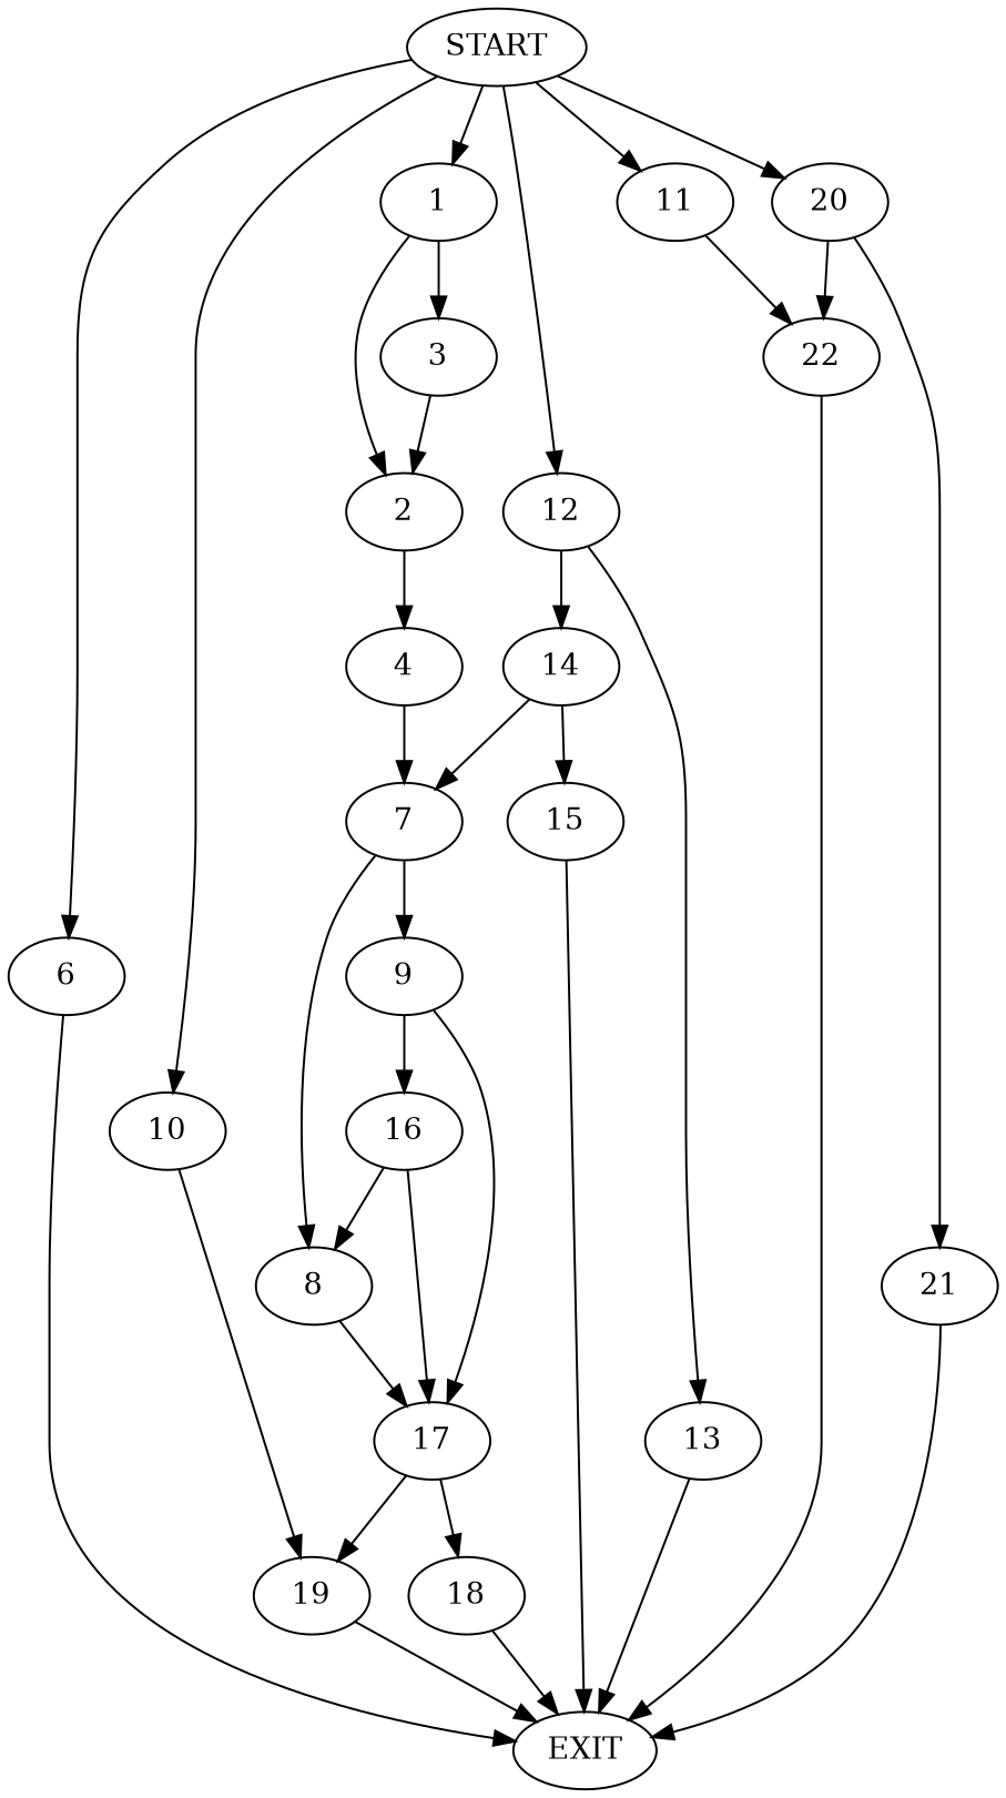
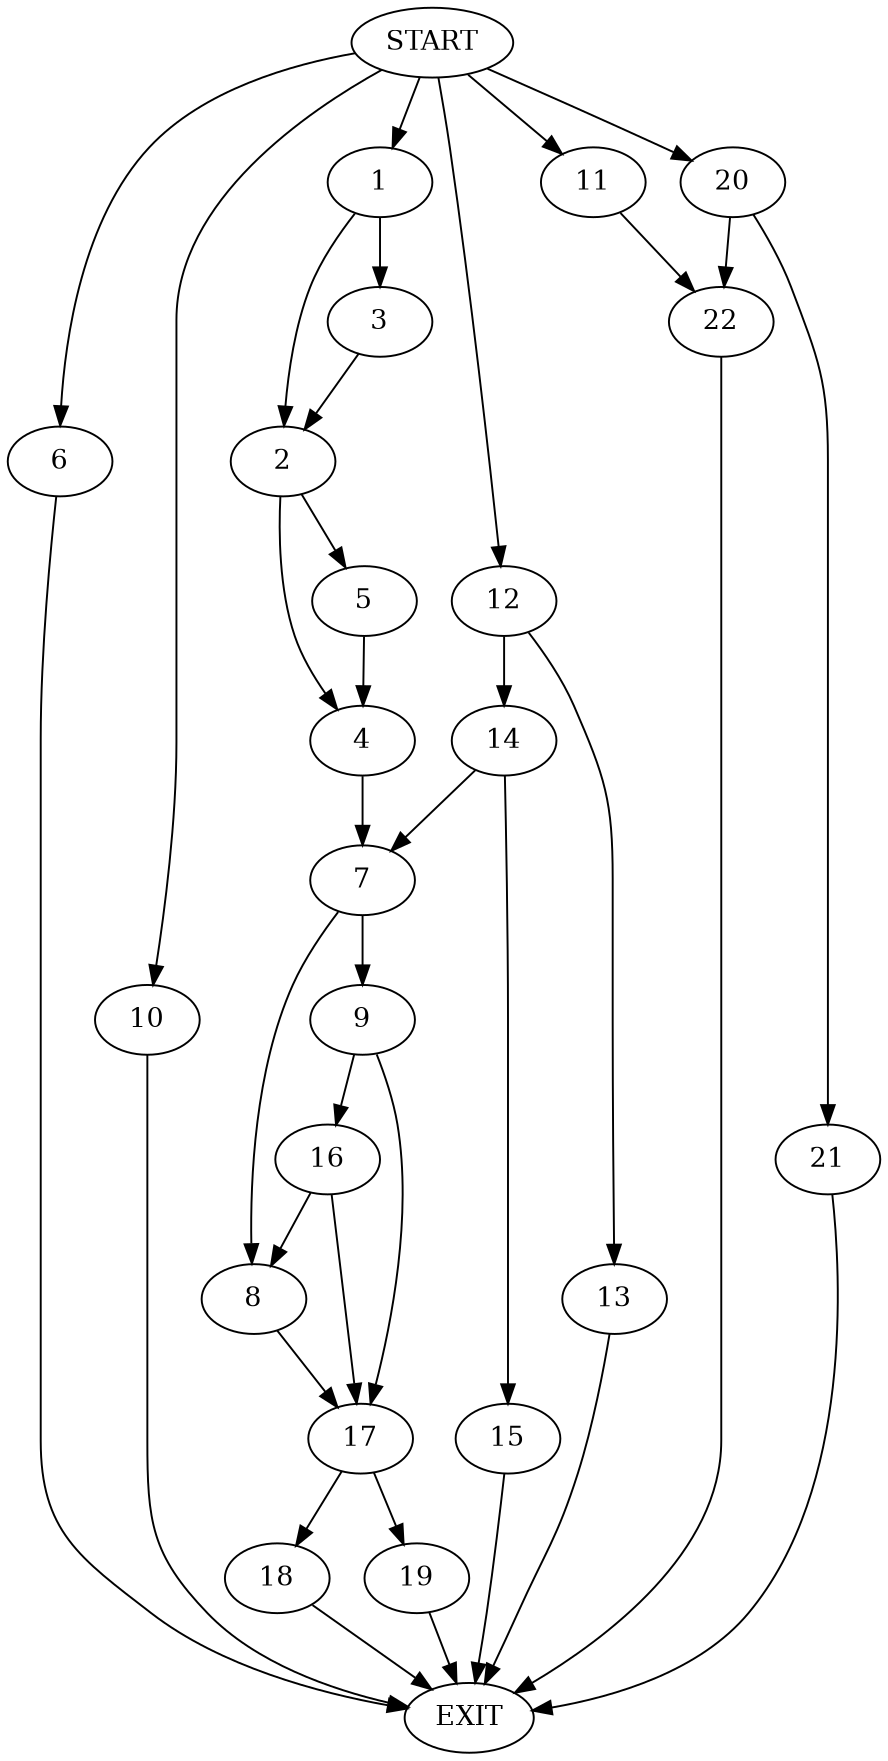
  digraph {
    n1 [label=START]
    1
    6
    10
    11
    12
    20
    2
    3
    n10 [label=EXIT]
    22
    13
    14
    21
    4
+   5
    7
    8
    9
    17
    16
    18
    19
    15
    n1 -> 1
    n1 -> 6
    n1 -> 10
    n1 -> 11
    n1 -> 12
    n1 -> 20
    1 -> 2
    1 -> 3
    6 -> n10
-   10 -> 19
+   10 -> n10
    11 -> 22
    12 -> 13
    12 -> 14
    20 -> 22
    20 -> 21
    2 -> 4
+   2 -> 5
    3 -> 2
    22 -> n10
    13 -> n10
    14 -> 7
    14 -> 15
    21 -> n10
    4 -> 7
+   5 -> 4
    7 -> 8
    7 -> 9
    8 -> 17
    9 -> 17
    9 -> 16
    17 -> 18
    17 -> 19
    16 -> 8
    16 -> 17
    18 -> n10
    19 -> n10
    15 -> n10
  }
